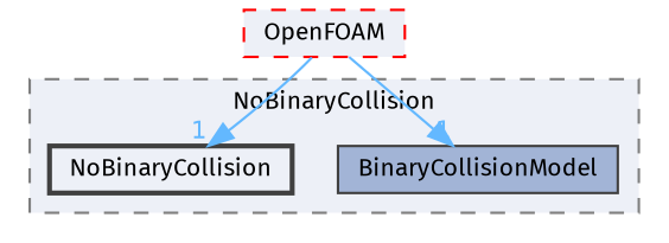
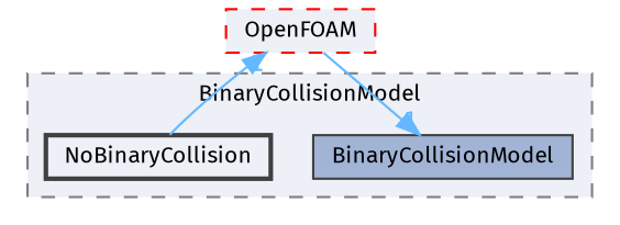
  digraph {
    compound=true
    fontname="Fira Sans"
    node [color=grey25 fillcolor="#edf0f7" fontname="Fira Sans" fontsize=10 shape=box]
    edge [color=steelblue1 fontcolor=steelblue1 fontname="Fira Sans" fontsize=10 headlabel=1 labeldistance=1.5 labelfontname=Helvetica labelfontsize=10]
    n1 [fillcolor="#a2b4d6" height=0.2 label=BinaryCollisionModel style=filled width=0.4]
    n2 [height=0.2 label=NoBinaryCollision style="filled,bold" width=0.4]
    n3 [color=red height=0.2 label=OpenFOAM style="filled,dashed" width=0.4]
    subgraph cluster_1 {
      bgcolor="#edf0f7"
      fontsize=10
-     label=NoBinaryCollision
+     label=BinaryCollisionModel
      pencolor=grey50
      style="filled,dashed"
      n1
      n2
    }
-   n3 -> n2
+   n2 -> n3
    n3 -> n1
  }
